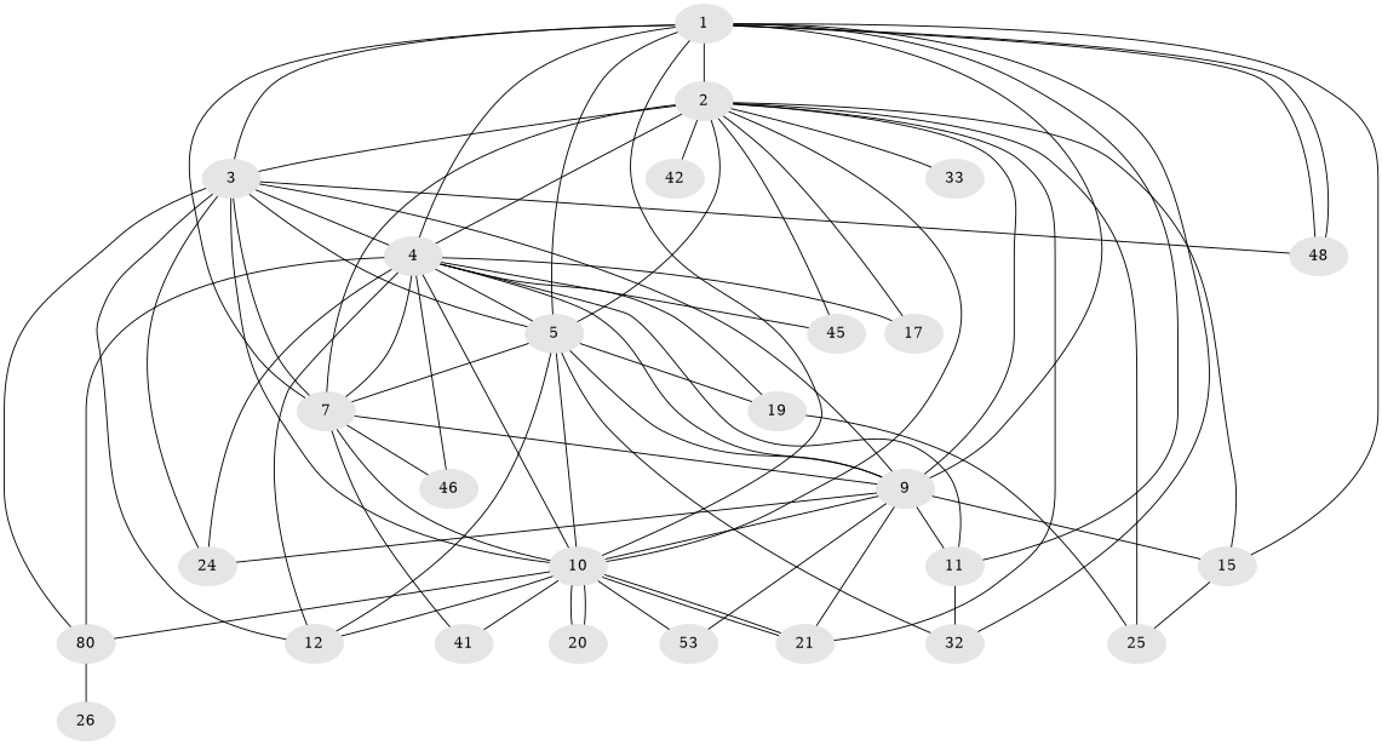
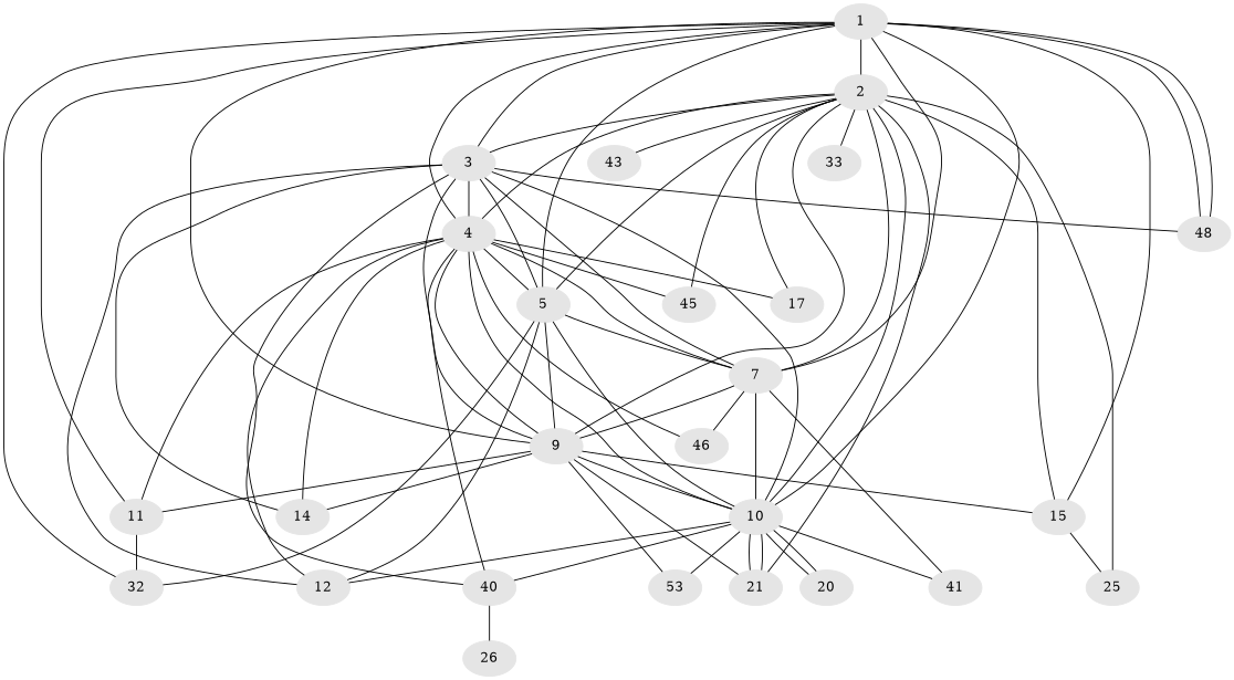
  graph {
    node [color=gray90 style=filled]
    2 [super="+6+23"]
    3
    4 [super="+29+35+28"]
    5
    7 [super="+56+27+8+36+24"]
    9
    10
    15 [super="+47"]
    17
    21 [super="+58+34+38"]
    25 [super="+31"]
    33
-   42
+   42 [label=43]
    45
    1
    11 [super="+16"]
    48 [super="+50"]
    32 [super="+43"]
    12 [super="+13"]
-   14 [super="+57" label=24]
-   40 [super="+54" label=80]
-   19
+   14 [super="+57"]
+   40 [super="+54"]
    46
    41
    53
    20
    26
    2 -- 3 [weight=2]
    2 -- 4 [weight=2]
    2 -- 5 [weight=3]
    2 -- 7 [weight=7]
    2 -- 9 [weight=2]
    2 -- 10 [weight=2]
    2 -- 15
    2 -- 17
    2 -- 21 [weight=2]
    2 -- 25 [weight=2]
    2 -- 33
    2 -- 42 [weight=2]
    2 -- 45
    3 -- 4 [weight=2]
    3 -- 5
    3 -- 7 [weight=3]
    3 -- 9
    3 -- 10
    3 -- 48
    3 -- 12
    3 -- 14
    3 -- 40
    4 -- 5
    4 -- 7 [weight=4]
    4 -- 9
    4 -- 10
    4 -- 17
    4 -- 45
    4 -- 11
    4 -- 12
    4 -- 14
    4 -- 40
-   4 -- 19
    4 -- 46
    5 -- 7 [weight=3]
    5 -- 9
    5 -- 10
    5 -- 32
    5 -- 12
-   5 -- 19
    7 -- 9 [weight=2]
    7 -- 10 [weight=3]
    7 -- 46
    7 -- 41
    9 -- 10
    9 -- 15
    9 -- 21
    9 -- 11
    9 -- 14
    9 -- 53
    10 -- 21
    10 -- 21
    10 -- 12
    10 -- 40
    10 -- 41
    10 -- 53
    10 -- 20
    10 -- 20
    15 -- 25
    1 -- 2 [weight=3]
    1 -- 3
    1 -- 4 [weight=2]
    1 -- 5
    1 -- 7 [weight=3]
    1 -- 9
    1 -- 10
    1 -- 15
    1 -- 11
    1 -- 48
    1 -- 48
    1 -- 32
    11 -- 32
    40 -- 26
-   19 -- 25
  }
